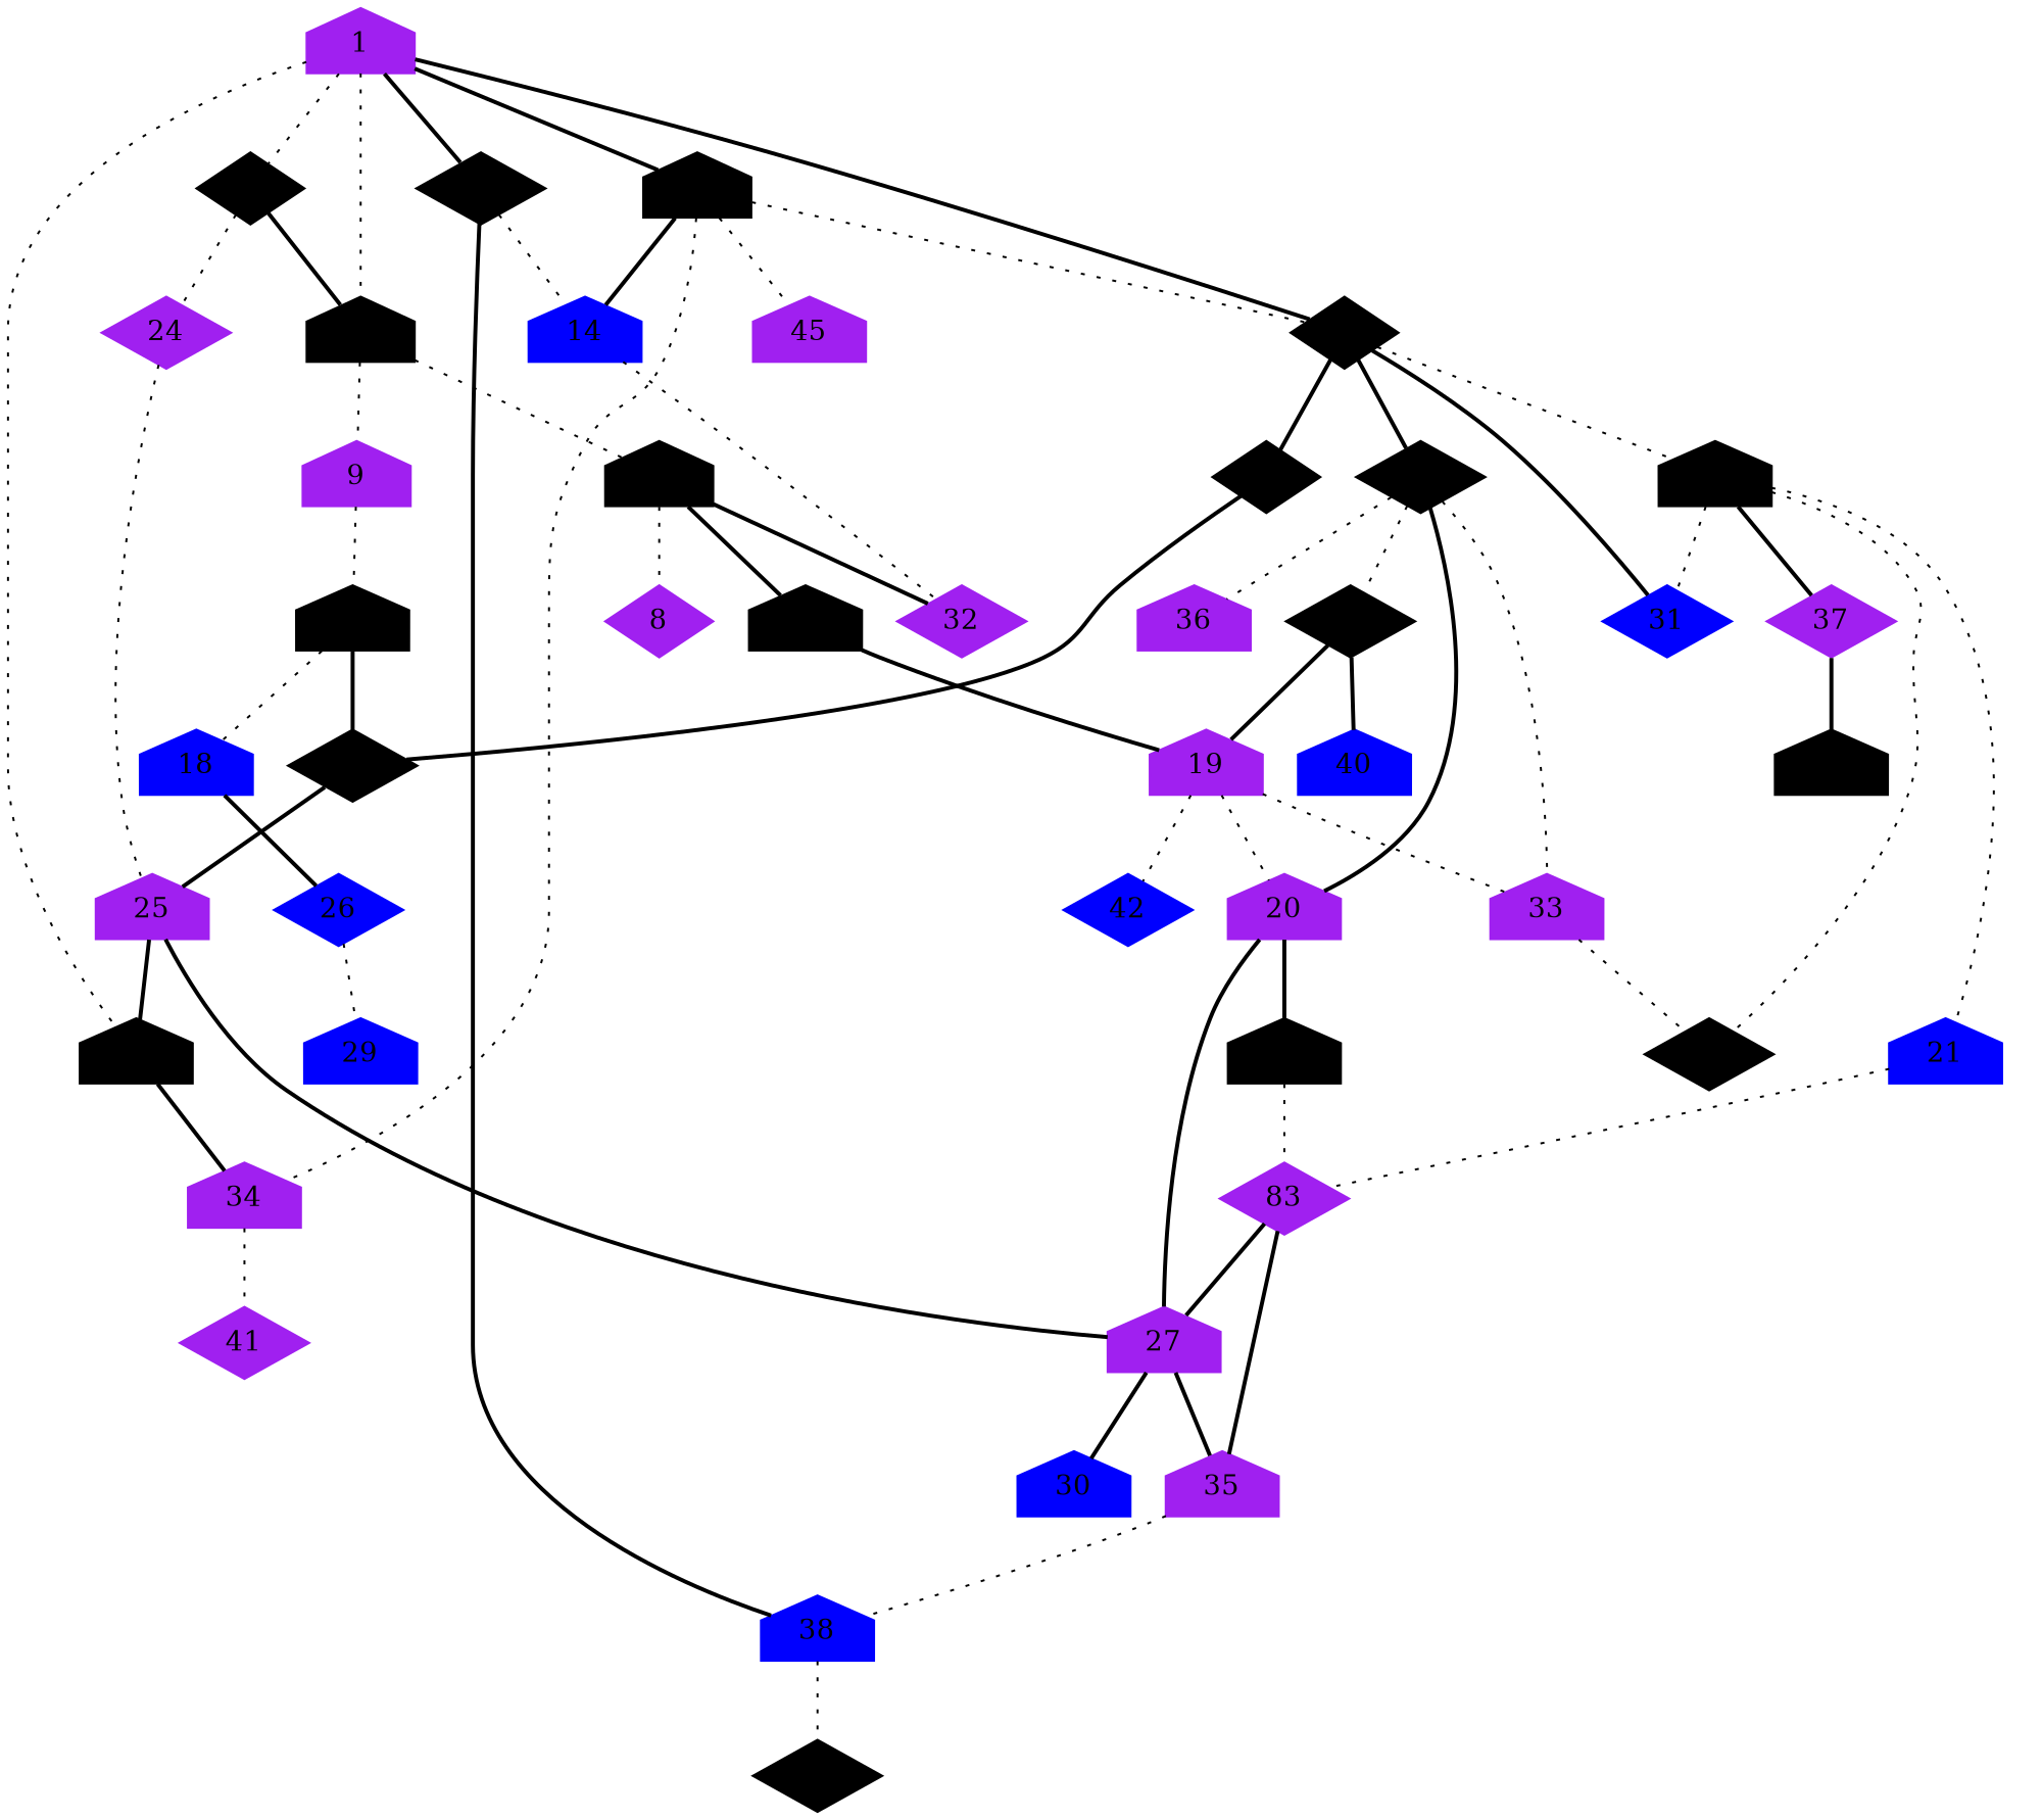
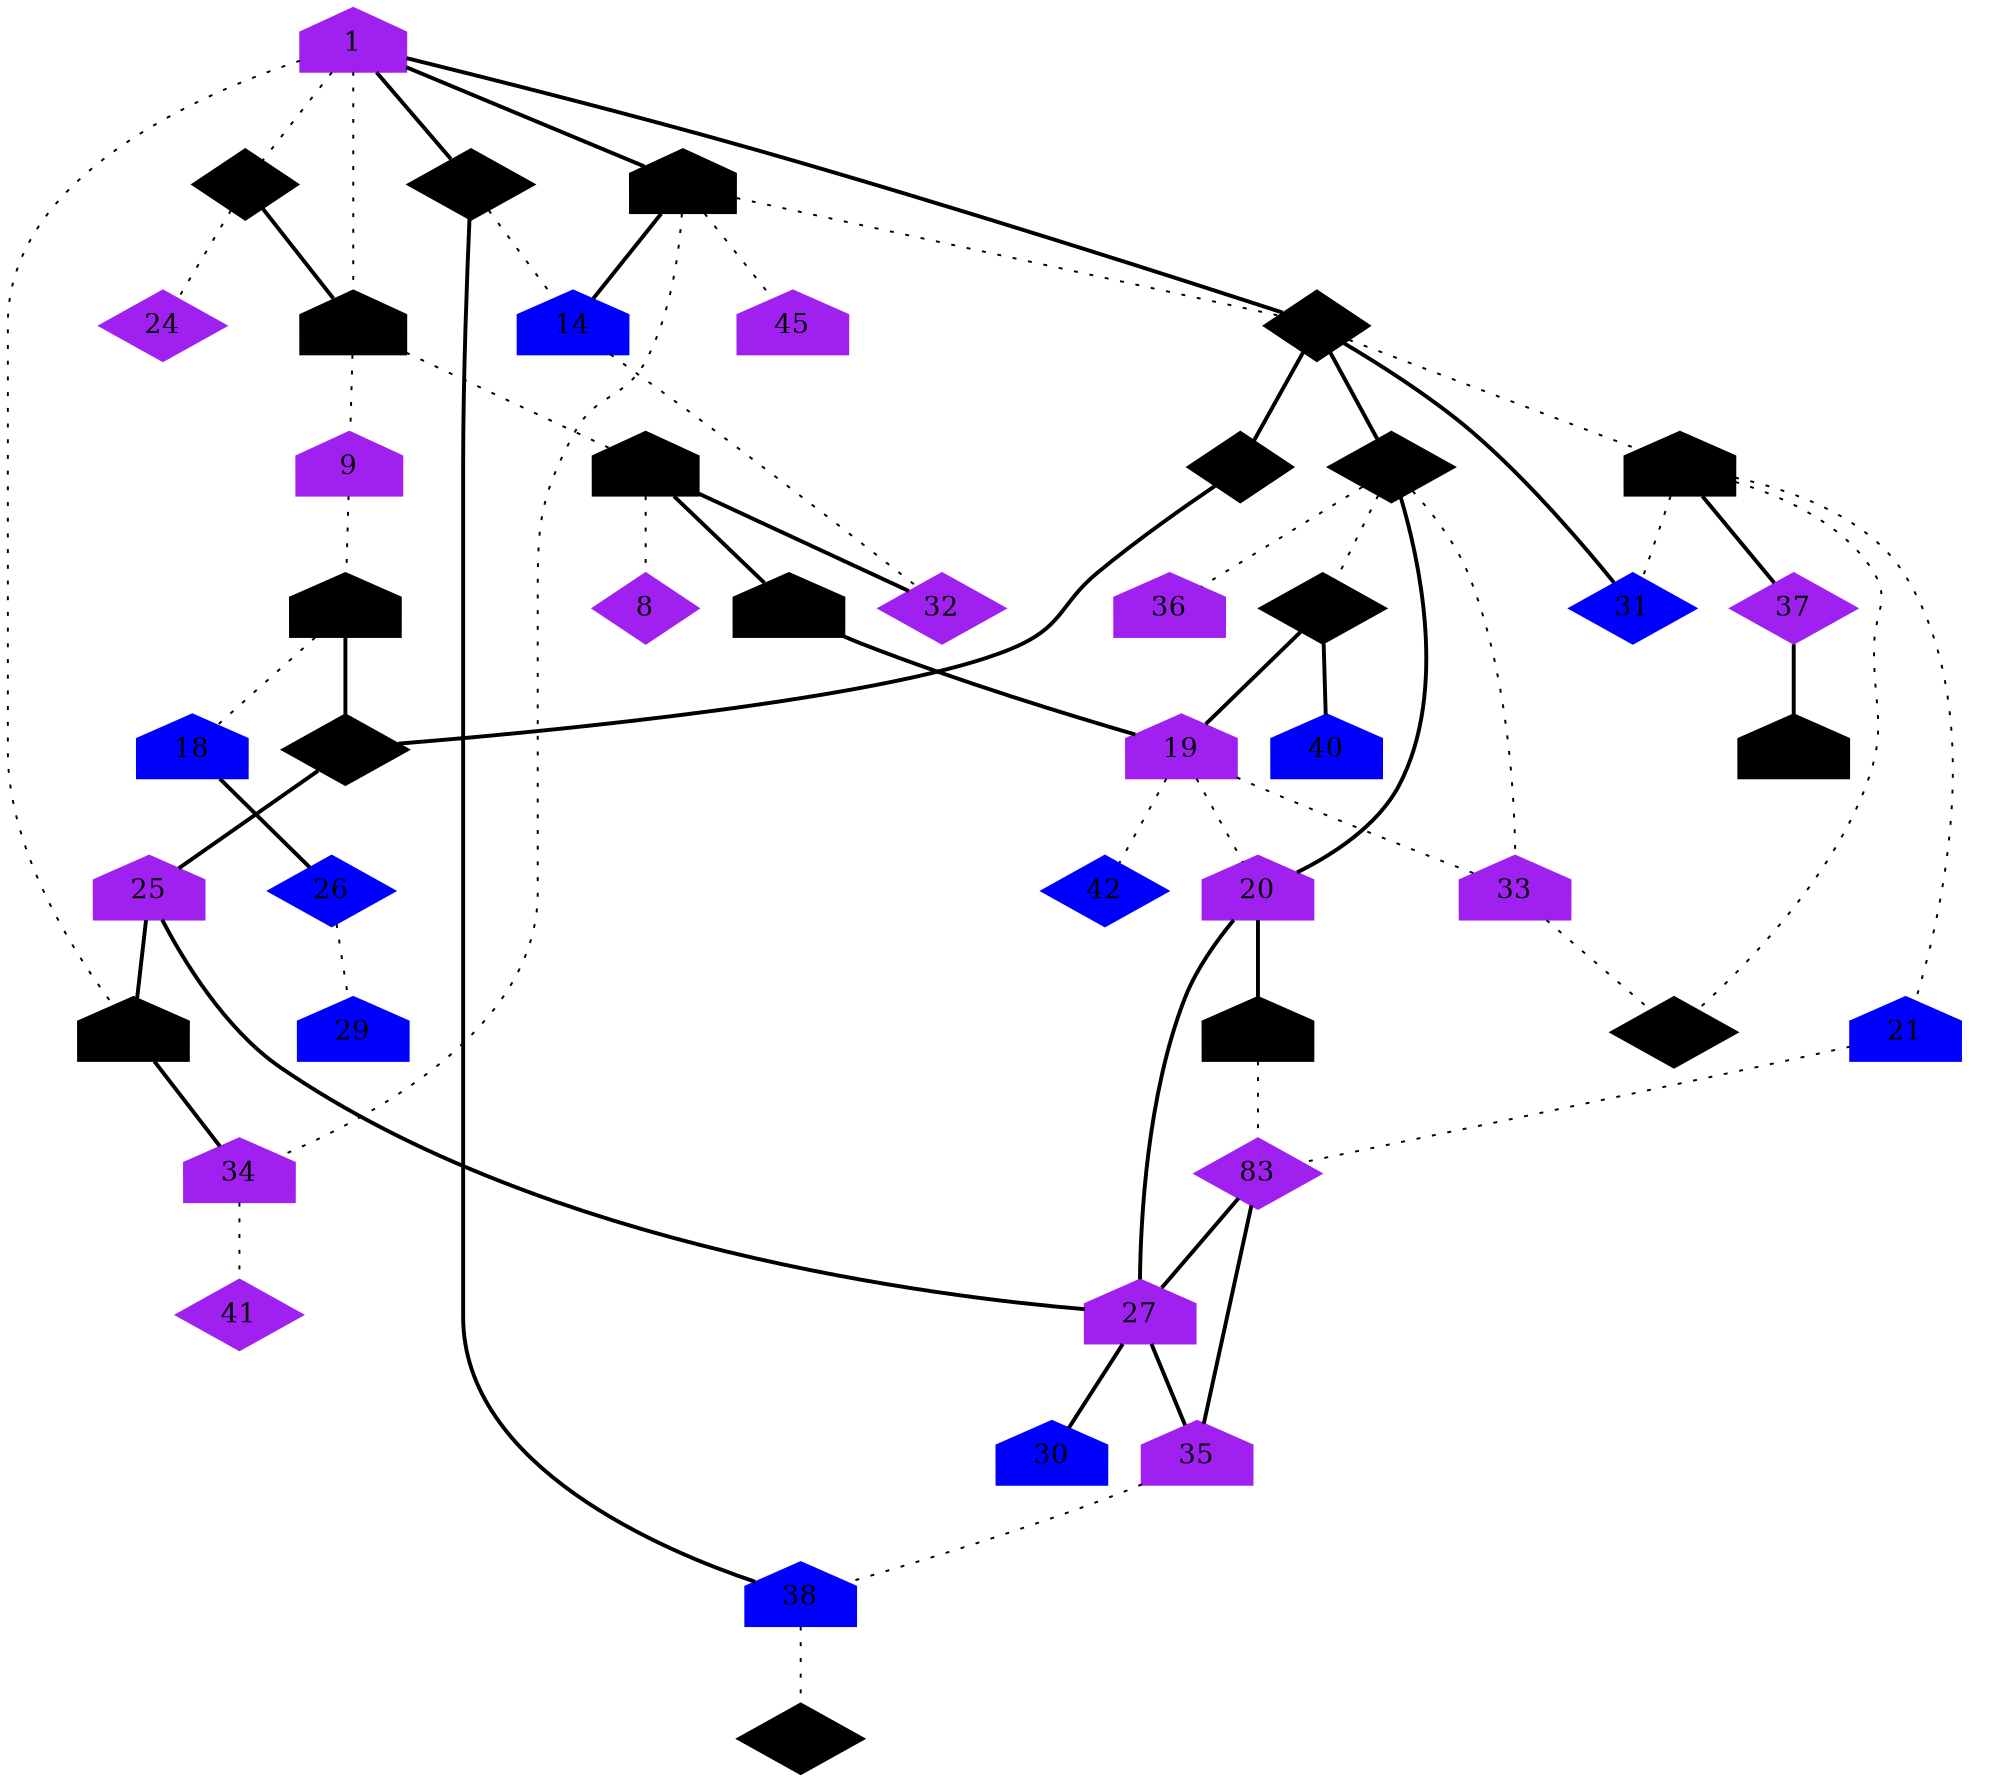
  graph {
    node [color=black shape=house style=filled]
    edge [style=dotted weight=1.0]
    1 [color=purple]
    2
    3 [shape=diamond]
    4 [shape=diamond]
    5
    12 [shape=diamond]
    28
    14 [color=blue]
    34 [color=purple]
    45 [color=purple]
    6 [shape=diamond]
    10 [shape=diamond]
    13
    31 [color=blue shape=diamond]
    24 [color=purple shape=diamond]
    7
    9 [color=purple]
    38 [color=blue]
    32 [color=purple shape=diamond]
    41 [color=purple shape=diamond]
    15 [shape=diamond]
    17 [shape=diamond]
    20 [color=purple]
    33 [color=purple]
    36 [color=purple]
    21 [color=blue]
    37 [color=purple shape=diamond]
    43 [shape=diamond]
    25 [color=purple]
    8 [color=purple shape=diamond]
    16
    11
    19 [color=purple]
    18 [color=blue]
    40 [color=blue]
    22
    27 [color=purple]
    26 [color=blue shape=diamond]
    39 [shape=diamond]
    n40 [color=purple label=83 shape=diamond]
    44
    42 [color=blue shape=diamond]
    29 [color=blue]
    35 [color=purple]
    30 [color=blue]
    1 -- 2 [style=bold]
    1 -- 3 [style=bold]
    1 -- 4
    1 -- 5 [weight=2.0]
    1 -- 12 [style=bold]
    1 -- 28
    2 -- 3
    2 -- 14 [style=bold]
    2 -- 34
    2 -- 45
    3 -- 6 [style=bold weight=2.0]
    3 -- 10 [style=bold]
    3 -- 13 [weight=2.0]
    3 -- 31 [style=bold]
    4 -- 5 [style=bold]
    4 -- 24
    5 -- 7
    5 -- 9
    12 -- 14
    12 -- 38 [style=bold]
    28 -- 34 [style=bold]
    14 -- 32
    34 -- 41
    6 -- 15 [style=bold]
    10 -- 17
    10 -- 20 [style=bold]
    10 -- 33
    10 -- 36
    13 -- 31
    13 -- 21
    13 -- 37 [style=bold]
    13 -- 43
-   24 -- 25
    7 -- 32 [style=bold]
    7 -- 8 [weight=2.0]
    7 -- 16 [style=bold]
    9 -- 11
    38 -- 39 [weight=2.0]
    15 -- 25 [style=bold]
    17 -- 19 [style=bold]
    17 -- 40 [style=bold]
    20 -- 22 [style=bold weight=2.0]
    20 -- 27 [style=bold]
    33 -- 43
    21 -- n40
    37 -- 44 [style=bold]
    25 -- 28 [style=bold]
    25 -- 27 [style=bold]
    16 -- 19 [style=bold]
    11 -- 15 [style=bold]
    11 -- 18
    19 -- 20
    19 -- 33
    19 -- 42
    18 -- 26 [style=bold]
    22 -- n40
    27 -- 35 [style=bold]
    27 -- 30 [style=bold]
    26 -- 29
    n40 -- 27 [style=bold]
    n40 -- 35 [style=bold]
    35 -- 38
  }
